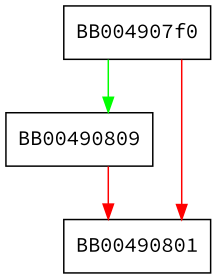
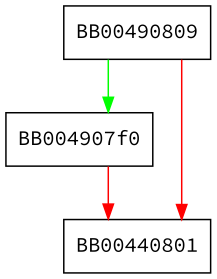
  digraph {
    fontname="Source Code Pro"
    splines=ortho
    node [fontname="Source Code Pro" shape=box]
    edge [color=red fontname="Source Code Pro"]
    BB004907f0
    BB00490809
-   BB00490801
-   BB004907f0 -> BB00490809 [color=green]
+   BB00490801 [label=BB00440801]
+   BB00490809 -> BB004907f0 [color=green]
    BB004907f0 -> BB00490801
    BB00490809 -> BB00490801
  }
